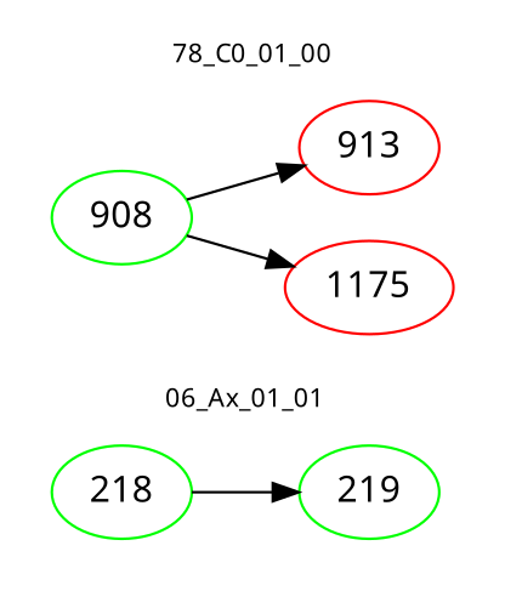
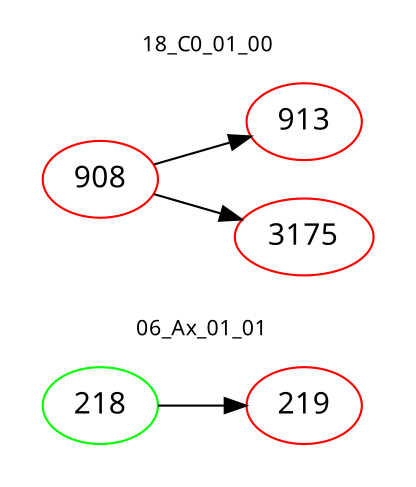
  digraph {
    fontname="Noto Sans"
    rankdir=LR
    node [color=green fontname="Noto Sans"]
    edge [color=black fontname="Noto Sans"]
    n1 [label=218]
-   n2 [label=219]
-   n3 [label=908]
-   n4 [color=red label=1175]
+   n2 [color=red label=219]
+   n3 [color=red label=908]
+   n4 [color=red label=3175]
    n5 [color=red label=913]
    subgraph cluster_1 {
      color=white
      fontsize=10
      label="06_Ax_01_01"
      n1
      n2
    }
    subgraph cluster_2 {
      color=white
      fontsize=10
-     label="78_C0_01_00"
+     label="18_C0_01_00"
      n3
      n4
      n5
    }
    n1 -> n2
    n3 -> n4
    n3 -> n5
  }
